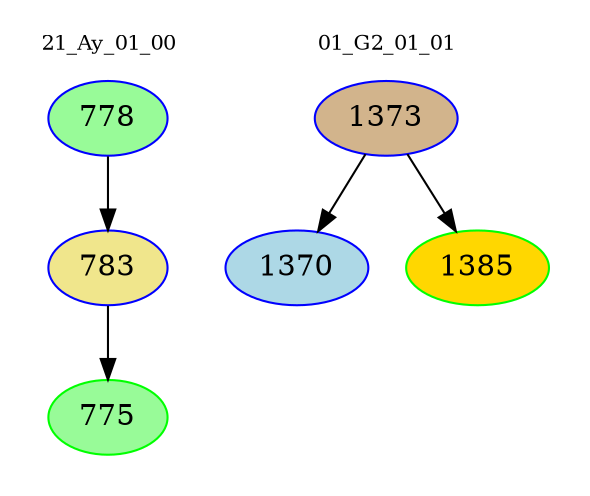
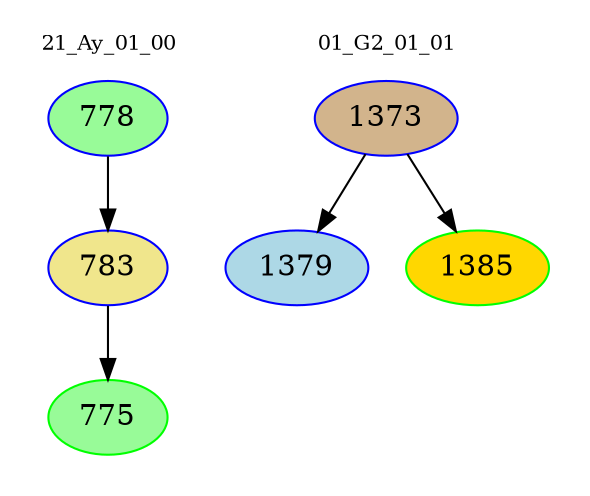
  digraph {
    node [color=blue fillcolor=palegreen style=filled]
    edge [color=black]
    n1 [label=778]
    n2 [color=green label=775]
    n3 [fillcolor=khaki label=783]
    n4 [fillcolor=tan label=1373]
-   n5 [fillcolor=lightblue label=1370]
+   n5 [fillcolor=lightblue label=1379]
    n6 [color=green fillcolor=gold label=1385]
    subgraph cluster_1 {
      color=white
      fontsize=10
      label="21_Ay_01_00"
      n1
      n2
      n3
    }
    subgraph cluster_2 {
      color=white
      fontsize=10
      label="01_G2_01_01"
      n4
      n5
      n6
    }
    n1 -> n3
    n3 -> n2
    n4 -> n5
    n4 -> n6
  }
